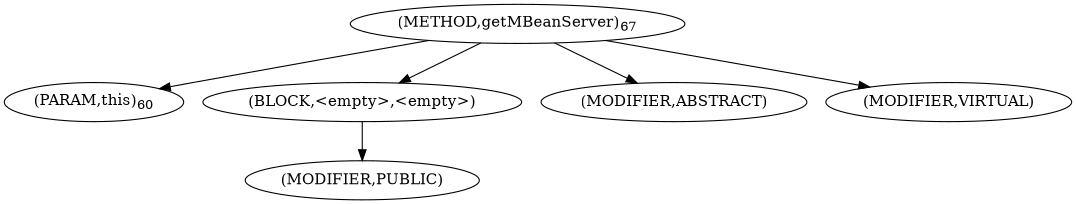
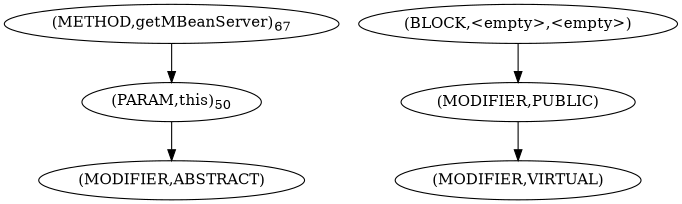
  digraph {
    fontname="DejaVu Serif"
    node [fontname="DejaVu Serif"]
    edge [fontname="DejaVu Serif"]
    n1 [label=<(METHOD,getMBeanServer)<SUB>67</SUB>>]
-   n2 [label=<(PARAM,this)<SUB>60</SUB>>]
+   n2 [label=<(PARAM,this)<SUB>50</SUB>>]
    n3 [label=<(BLOCK,&lt;empty&gt;,&lt;empty&gt;)>]
    n4 [label=<(MODIFIER,ABSTRACT)>]
    n5 [label=<(MODIFIER,VIRTUAL)>]
    n6 [label=<(MODIFIER,PUBLIC)>]
    n1 -> n2
-   n1 -> n3
-   n1 -> n4
-   n1 -> n5
+   n2 -> n4
+   n6 -> n5
    n3 -> n6
  }
